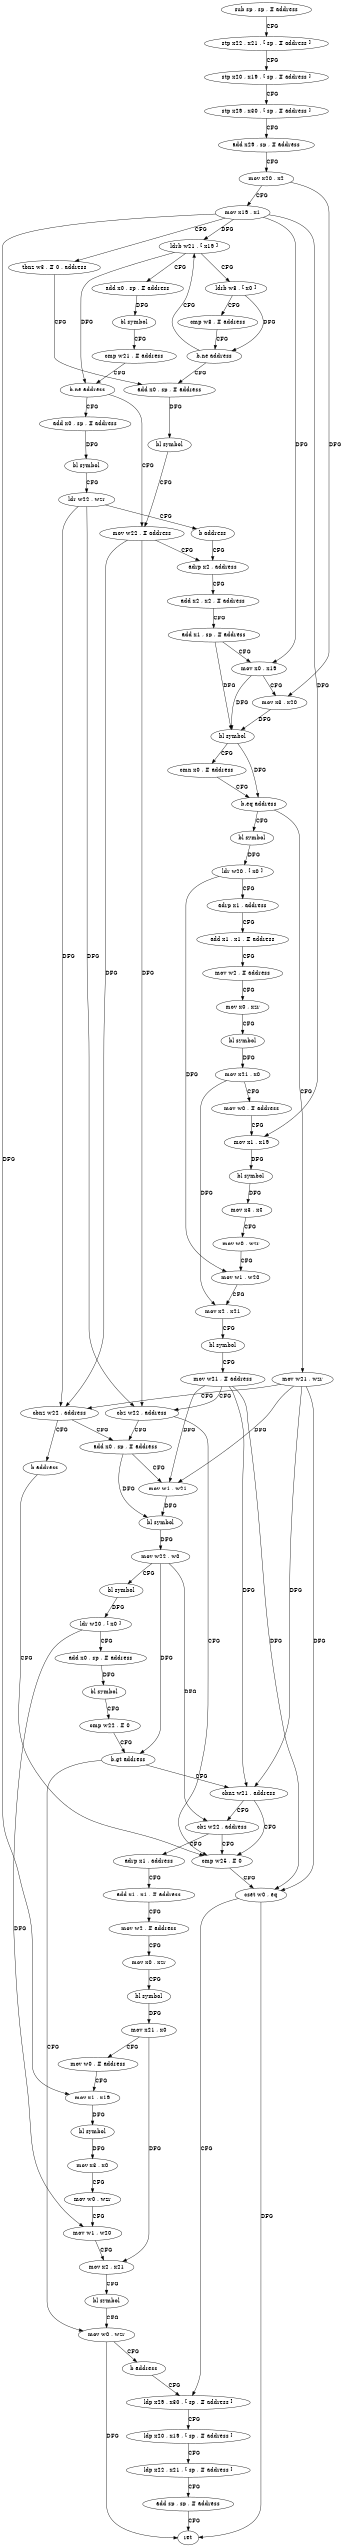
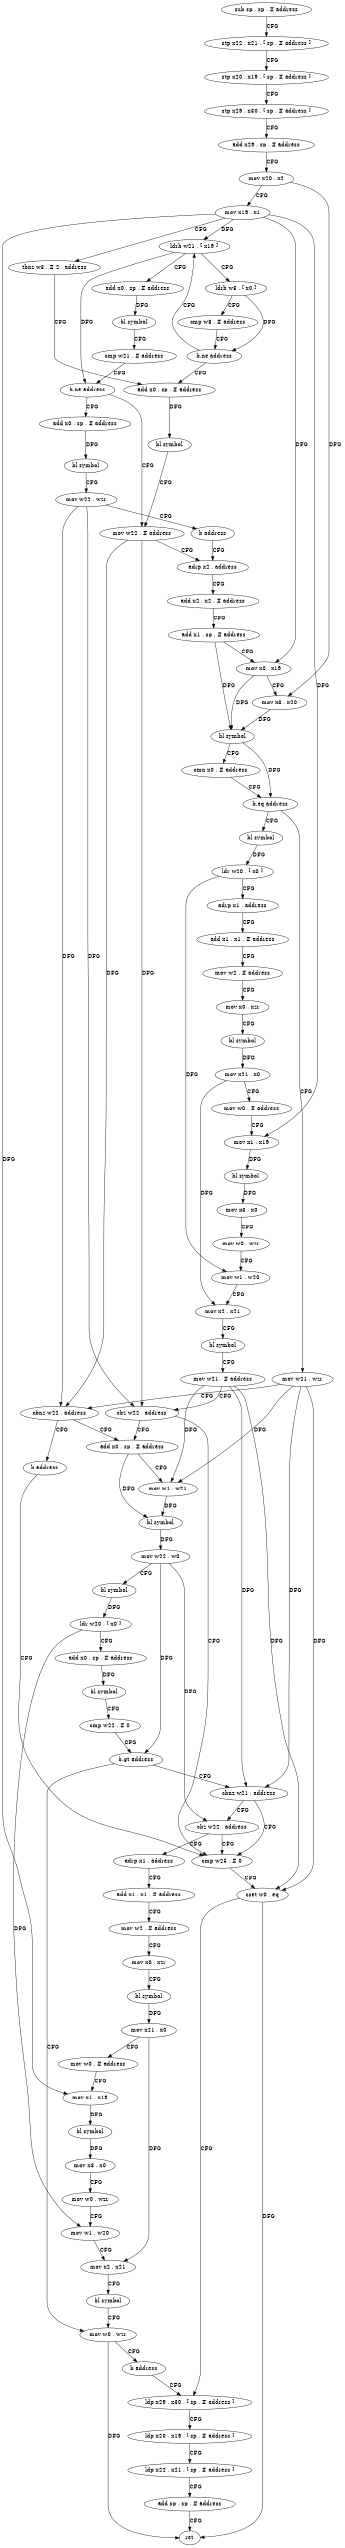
  digraph {
    n1 [label="sub sp , sp , # address"]
    n2 [label="stp x22 , x21 , [ sp , # address ]"]
    n3 [label="stp x20 , x19 , [ sp , # address ]"]
    n4 [label="stp x29 , x30 , [ sp , # address ]"]
    n5 [label="add x29 , sp , # address"]
    n6 [label="mov x20 , x2"]
    n7 [label="mov x19 , x1"]
    n8 [label="mov x3 , x20"]
-   n9 [label="tbnz w3 , # 0 , address"]
+   n9 [label="tbnz w3 , # 2 , address"]
    n10 [label="ldrb w21 , [ x19 ]"]
    n11 [label="mov x1 , x19"]
    n12 [label="mov x0 , x19"]
    n13 [label="mov x1 , x19"]
    n14 [label="bl symbol"]
    n15 [label="add x0 , sp , # address"]
    n16 [label="ldrb w8 , [ x0 ]"]
    n17 [label="add x0 , sp , # address"]
    n18 [label="b.ne address"]
    n19 [label="bl symbol"]
    n20 [label="bl symbol"]
    n21 [label="bl symbol"]
    n22 [label="cmp w8 , # address"]
    n23 [label="b.ne address"]
    n24 [label="mov w22 , # address"]
    n25 [label="cbz w22 , address"]
    n26 [label="cbnz w22 , address"]
    n27 [label="adrp x2 , address"]
    n28 [label="cmp w25 , # 0"]
    n29 [label="add x0 , sp , # address"]
    n30 [label="b address"]
    n31 [label="add x2 , x2 , # address"]
    n32 [label="bl symbol"]
    n33 [label="add x0 , sp , # address"]
    n34 [label="bl symbol"]
    n35 [label="ldr w20 , [ x0 ]"]
    n36 [label="adrp x1 , address"]
    n37 [label="mov w1 , w20"]
    n38 [label="add x1 , x1 , # address"]
    n39 [label="mov x2 , x21"]
    n40 [label="mov w2 , # address"]
    n41 [label="mov x0 , xzr"]
    n42 [label="bl symbol"]
    n43 [label="mov x21 , x0"]
    n44 [label="mov w0 , # address"]
    n45 [label="bl symbol"]
    n46 [label="mov x3 , x0"]
    n47 [label="mov w0 , wzr"]
    n48 [label="mov w21 , # address"]
    n49 [label="cset w0 , eq"]
    n50 [label="mov w1 , w21"]
    n51 [label="cbnz w21 , address"]
    n52 [label="ldp x29 , x30 , [ sp , # address ]"]
    n53 [label=ret]
    n54 [label="bl symbol"]
    n55 [label="cbz w22 , address"]
    n56 [label="mov w22 , w0"]
    n57 [label="mov w21 , wzr"]
    n58 [label="cmp w21 , # address"]
    n59 [label="bl symbol"]
-   n60 [label="ldr w22 , wzr"]
+   n60 [label="mov w22 , wzr"]
    n61 [label="ldp x20 , x19 , [ sp , # address ]"]
    n62 [label="ldp x22 , x21 , [ sp , # address ]"]
    n63 [label="bl symbol"]
    n64 [label="b.gt address"]
    n65 [label="ldr w20 , [ x0 ]"]
    n66 [label="mov w0 , wzr"]
    n67 [label="adrp x1 , address"]
    n68 [label="add x0 , sp , # address"]
    n69 [label="mov w1 , w20"]
    n70 [label="bl symbol"]
    n71 [label="mov x2 , x21"]
    n72 [label="cmp w22 , # 0"]
    n73 [label="b address"]
    n74 [label="add x1 , sp , # address"]
    n75 [label="b address"]
    n76 [label="add x1 , x1 , # address"]
    n77 [label="cmn x0 , # address"]
    n78 [label="b.eq address"]
    n79 [label="add sp , sp , # address"]
    n80 [label="mov w2 , # address"]
    n81 [label="mov x0 , xzr"]
    n82 [label="bl symbol"]
    n83 [label="mov x21 , x0"]
    n84 [label="mov w0 , # address"]
    n85 [label="bl symbol"]
    n86 [label="mov x3 , x0"]
    n87 [label="mov w0 , wzr"]
    n1 -> n2 [label=CFG]
    n2 -> n3 [label=CFG]
    n3 -> n4 [label=CFG]
    n4 -> n5 [label=CFG]
    n5 -> n6 [label=CFG]
    n6 -> n7 [label=CFG]
    n6 -> n8 [label=DFG]
    n7 -> n9 [label=CFG]
    n7 -> n10 [label=DFG]
    n7 -> n11 [label=DFG]
    n7 -> n12 [label=DFG]
    n7 -> n13 [label=DFG]
    n8 -> n14 [label=DFG]
    n9 -> n15 [label=CFG]
    n10 -> n16 [label=CFG]
    n10 -> n17 [label=CFG]
    n10 -> n18 [label=DFG]
    n11 -> n19 [label=DFG]
    n12 -> n8 [label=CFG]
    n12 -> n14 [label=DFG]
    n13 -> n20 [label=DFG]
    n14 -> n77 [label=CFG]
    n14 -> n78 [label=DFG]
    n15 -> n21 [label=DFG]
    n16 -> n22 [label=CFG]
    n16 -> n23 [label=DFG]
    n17 -> n32 [label=DFG]
    n18 -> n24 [label=CFG]
    n18 -> n33 [label=CFG]
    n19 -> n46 [label=DFG]
    n20 -> n86 [label=DFG]
    n21 -> n24 [label=CFG]
    n22 -> n23 [label=CFG]
    n23 -> n10 [label=CFG]
    n23 -> n15 [label=CFG]
    n24 -> n25 [label=DFG]
    n24 -> n26 [label=DFG]
    n24 -> n27 [label=CFG]
    n25 -> n28 [label=CFG]
    n25 -> n29 [label=CFG]
    n26 -> n29 [label=CFG]
    n26 -> n30 [label=CFG]
    n27 -> n31 [label=CFG]
    n28 -> n49 [label=CFG]
    n29 -> n50 [label=CFG]
    n29 -> n54 [label=DFG]
    n30 -> n28 [label=CFG]
    n31 -> n74 [label=CFG]
    n32 -> n58 [label=CFG]
    n33 -> n59 [label=DFG]
    n34 -> n35 [label=DFG]
    n35 -> n36 [label=CFG]
    n35 -> n37 [label=DFG]
    n36 -> n38 [label=CFG]
    n37 -> n39 [label=CFG]
    n38 -> n40 [label=CFG]
    n39 -> n45 [label=CFG]
    n40 -> n41 [label=CFG]
    n41 -> n42 [label=CFG]
    n42 -> n43 [label=DFG]
    n43 -> n39 [label=DFG]
    n43 -> n44 [label=CFG]
    n44 -> n11 [label=CFG]
    n45 -> n48 [label=CFG]
    n46 -> n47 [label=CFG]
    n47 -> n37 [label=CFG]
    n48 -> n25 [label=CFG]
    n48 -> n49 [label=DFG]
    n48 -> n50 [label=DFG]
    n48 -> n51 [label=DFG]
    n49 -> n52 [label=CFG]
    n49 -> n53 [label=DFG]
    n50 -> n54 [label=DFG]
    n51 -> n28 [label=CFG]
    n51 -> n55 [label=CFG]
    n52 -> n61 [label=CFG]
    n54 -> n56 [label=DFG]
    n55 -> n28 [label=CFG]
    n55 -> n67 [label=CFG]
    n56 -> n55 [label=DFG]
    n56 -> n63 [label=CFG]
    n56 -> n64 [label=DFG]
    n57 -> n26 [label=CFG]
    n57 -> n49 [label=DFG]
    n57 -> n50 [label=DFG]
    n57 -> n51 [label=DFG]
    n58 -> n18 [label=CFG]
    n59 -> n60 [label=CFG]
    n60 -> n25 [label=DFG]
    n60 -> n26 [label=DFG]
    n60 -> n75 [label=CFG]
    n61 -> n62 [label=CFG]
    n62 -> n79 [label=CFG]
    n63 -> n65 [label=DFG]
    n64 -> n51 [label=CFG]
    n64 -> n66 [label=CFG]
    n65 -> n68 [label=CFG]
    n65 -> n69 [label=DFG]
    n66 -> n53 [label=DFG]
    n66 -> n73 [label=CFG]
    n67 -> n76 [label=CFG]
    n68 -> n70 [label=DFG]
    n69 -> n71 [label=CFG]
    n70 -> n72 [label=CFG]
    n71 -> n85 [label=CFG]
    n72 -> n64 [label=CFG]
    n73 -> n52 [label=CFG]
    n74 -> n12 [label=CFG]
    n74 -> n14 [label=DFG]
    n75 -> n27 [label=CFG]
    n76 -> n80 [label=CFG]
    n77 -> n78 [label=CFG]
    n78 -> n34 [label=CFG]
    n78 -> n57 [label=CFG]
    n79 -> n53 [label=CFG]
    n80 -> n81 [label=CFG]
    n81 -> n82 [label=CFG]
    n82 -> n83 [label=DFG]
    n83 -> n71 [label=DFG]
    n83 -> n84 [label=CFG]
    n84 -> n13 [label=CFG]
    n85 -> n66 [label=CFG]
    n86 -> n87 [label=CFG]
    n87 -> n69 [label=CFG]
  }
